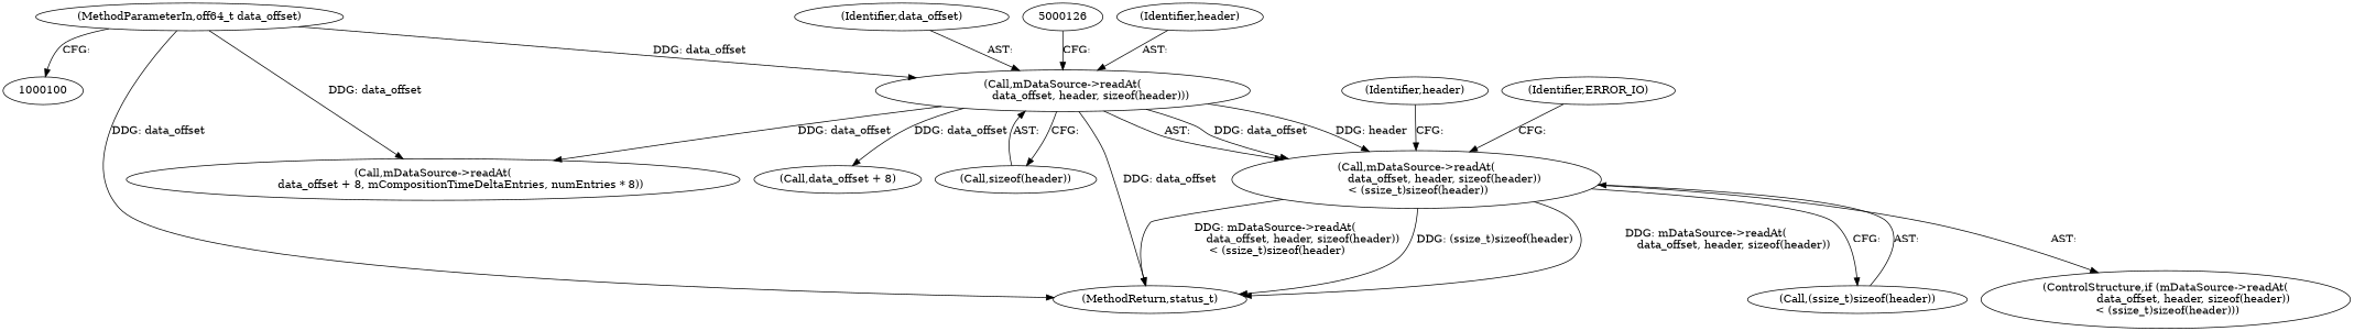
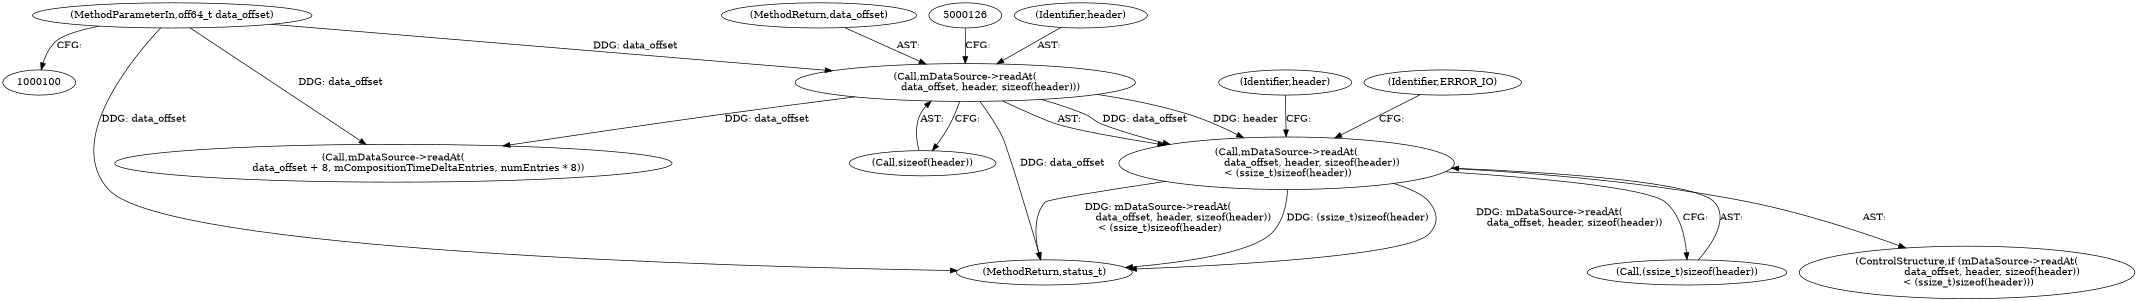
  digraph {
    n1 [label="(Call,mDataSource->readAt(\n                data_offset, header, sizeof(header))\n < (ssize_t)sizeof(header))"]
    n2 [label="(Call,(ssize_t)sizeof(header))"]
    n3 [label="(ControlStructure,if (mDataSource->readAt(\n                data_offset, header, sizeof(header))\n < (ssize_t)sizeof(header)))"]
    n4 [label="(MethodReturn,status_t)"]
    n5 [label="(Call,mDataSource->readAt(\n                data_offset, header, sizeof(header)))"]
    n6 [label="(Call,mDataSource->readAt(\n                data_offset + 8, mCompositionTimeDeltaEntries, numEntries * 8))"]
-   n7 [label="(Call,data_offset + 8)"]
    n8 [label="(Call,sizeof(header))"]
    n9 [label="(MethodParameterIn,off64_t data_offset)"]
    1000100
    n11 [label="(Identifier,header)"]
    n12 [label="(Identifier,header)"]
    n13 [label="(Identifier,ERROR_IO)"]
-   n14 [label="(Identifier,data_offset)"]
+   n14 [label="(MethodReturn,data_offset)"]
    n15 [label=5000126]
    n1 -> n2 [label="CFG: "]
    n1 -> n3 [label="AST: "]
    n1 -> n4 [label="DDG: mDataSource->readAt(\n                data_offset, header, sizeof(header))\n < (ssize_t)sizeof(header)"]
    n1 -> n4 [label="DDG: (ssize_t)sizeof(header)"]
    n1 -> n4 [label="DDG: mDataSource->readAt(\n                data_offset, header, sizeof(header))"]
    n2 -> n1 [label="AST: "]
    n5 -> n1 [label="AST: "]
    n5 -> n1 [label="DDG: data_offset"]
    n5 -> n1 [label="DDG: header"]
    n5 -> n4 [label="DDG: data_offset"]
    n5 -> n6 [label="DDG: data_offset"]
-   n5 -> n7 [label="DDG: data_offset"]
    n5 -> n8 [label="CFG: "]
    n8 -> n5 [label="AST: "]
    n9 -> n4 [label="DDG: data_offset"]
    n9 -> n5 [label="DDG: data_offset"]
    n9 -> n6 [label="DDG: data_offset"]
    n9 -> 1000100 [label="CFG: "]
    n11 -> n5 [label="AST: "]
    n12 -> n1 [label="CFG: "]
    n13 -> n1 [label="CFG: "]
    n14 -> n5 [label="AST: "]
    n15 -> n5 [label="CFG: "]
  }
